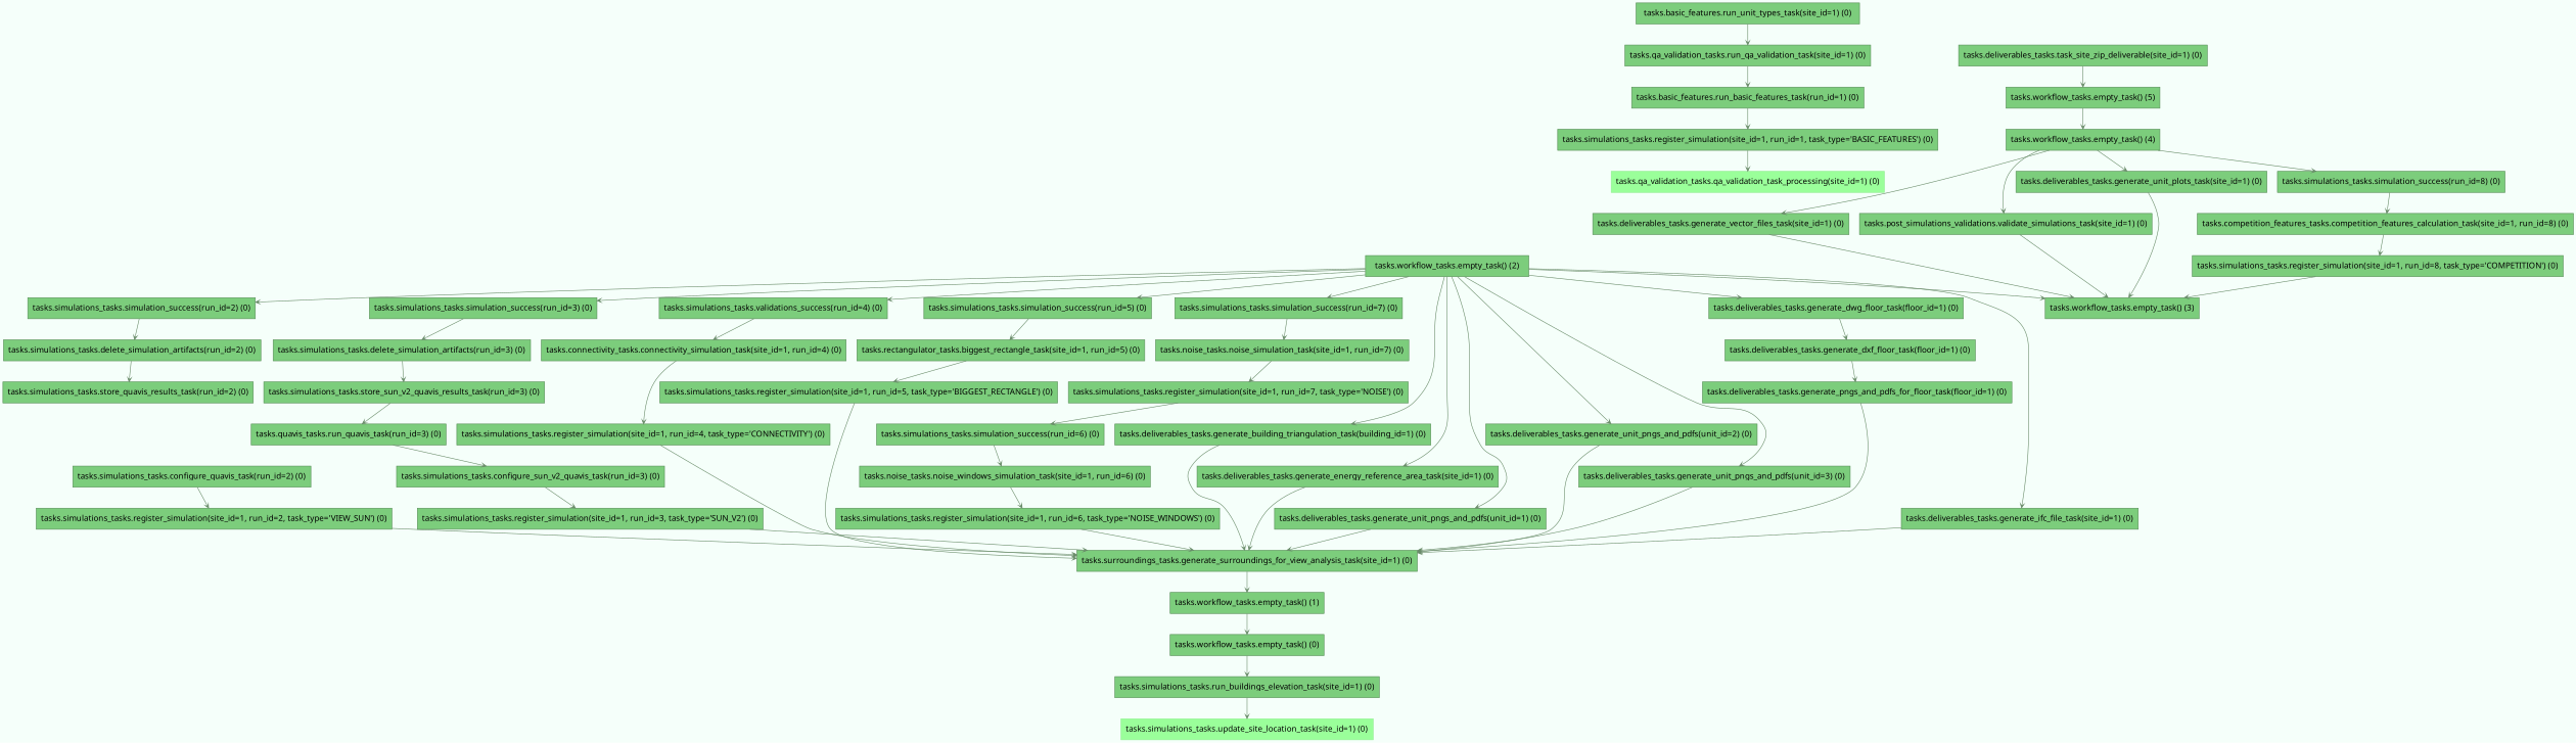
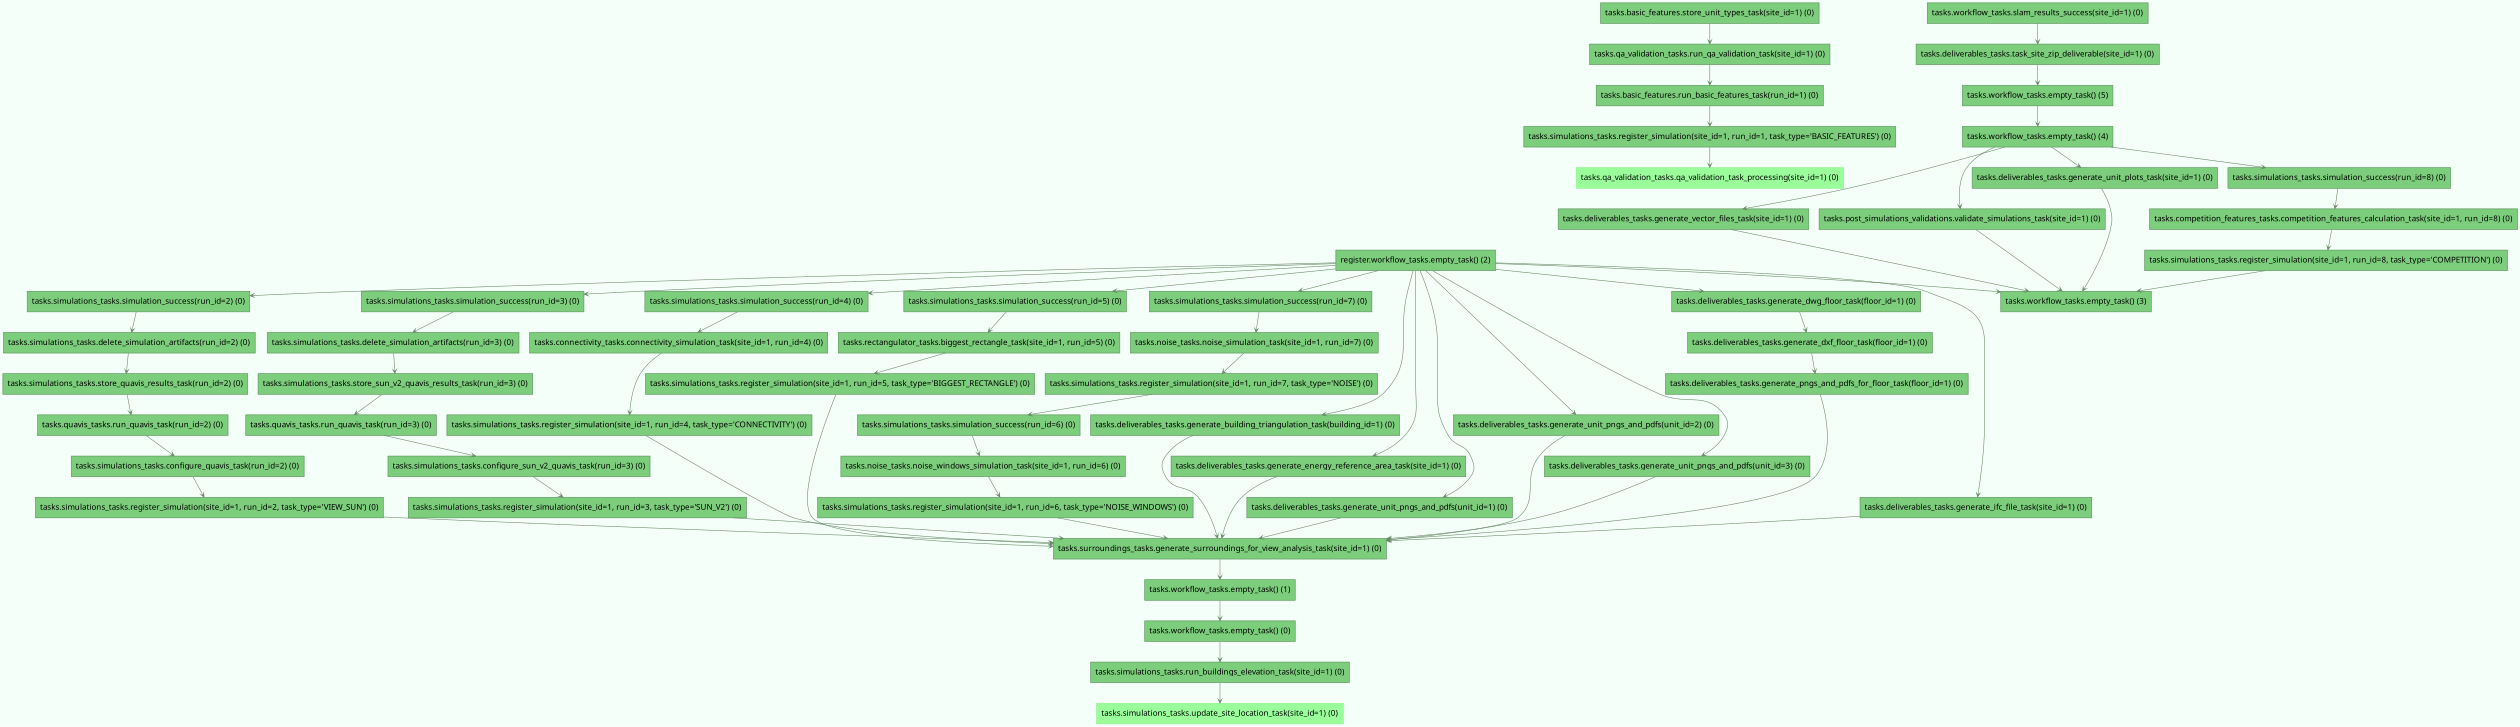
  digraph {
    arrowhead=vee
    bgcolor=mintcream
    fontname=HelveticaNeue
    root=None
    shape=box
    style=filled
    node [arrowhead=vee color=palegreen4 fillcolor=palegreen3 fontname=HelveticaNeue shape=box style=filled]
    edge [arrowcolor=black arrowhead=vee arrowsize=0.7 color=darkseagreen4 fontname=HelveticaNeue shape=box style=filled]
    "tasks.qa_validation_tasks.qa_validation_task_processing(site_id=1) (0)" [color=palegreen2 fillcolor=palegreen1]
    "tasks.simulations_tasks.register_simulation(site_id=1, run_id=1, task_type='BASIC_FEATURES') (0)"
    "tasks.basic_features.run_basic_features_task(run_id=1) (0)"
    "tasks.qa_validation_tasks.run_qa_validation_task(site_id=1) (0)"
-   "tasks.basic_features.run_unit_types_task(site_id=1) (0)"
+   "tasks.basic_features.run_unit_types_task(site_id=1) (0)" [label="tasks.basic_features.store_unit_types_task(site_id=1) (0)"]
    "tasks.simulations_tasks.update_site_location_task(site_id=1) (0)" [color=palegreen2 fillcolor=palegreen1]
    "tasks.simulations_tasks.run_buildings_elevation_task(site_id=1) (0)"
    "tasks.workflow_tasks.empty_task() (0)"
    "tasks.workflow_tasks.empty_task() (1)"
    "tasks.surroundings_tasks.generate_surroundings_for_view_analysis_task(site_id=1) (0)"
    "tasks.simulations_tasks.register_simulation(site_id=1, run_id=2, task_type='VIEW_SUN') (0)"
    "tasks.simulations_tasks.configure_quavis_task(run_id=2) (0)"
+   "tasks.quavis_tasks.run_quavis_task(run_id=2) (0)"
    "tasks.simulations_tasks.store_quavis_results_task(run_id=2) (0)"
    "tasks.simulations_tasks.delete_simulation_artifacts(run_id=2) (0)"
    "tasks.simulations_tasks.simulation_success(run_id=2) (0)"
    "tasks.simulations_tasks.register_simulation(site_id=1, run_id=3, task_type='SUN_V2') (0)"
    "tasks.simulations_tasks.configure_sun_v2_quavis_task(run_id=3) (0)"
    "tasks.quavis_tasks.run_quavis_task(run_id=3) (0)"
    "tasks.simulations_tasks.store_sun_v2_quavis_results_task(run_id=3) (0)"
    "tasks.simulations_tasks.delete_simulation_artifacts(run_id=3) (0)"
    "tasks.simulations_tasks.simulation_success(run_id=3) (0)"
    "tasks.simulations_tasks.register_simulation(site_id=1, run_id=4, task_type='CONNECTIVITY') (0)"
    "tasks.connectivity_tasks.connectivity_simulation_task(site_id=1, run_id=4) (0)"
-   "tasks.simulations_tasks.simulation_success(run_id=4) (0)" [label="tasks.simulations_tasks.validations_success(run_id=4) (0)"]
+   "tasks.simulations_tasks.simulation_success(run_id=4) (0)"
    "tasks.simulations_tasks.register_simulation(site_id=1, run_id=5, task_type='BIGGEST_RECTANGLE') (0)"
    "tasks.rectangulator_tasks.biggest_rectangle_task(site_id=1, run_id=5) (0)"
    "tasks.simulations_tasks.simulation_success(run_id=5) (0)"
    "tasks.simulations_tasks.register_simulation(site_id=1, run_id=6, task_type='NOISE_WINDOWS') (0)"
    "tasks.noise_tasks.noise_windows_simulation_task(site_id=1, run_id=6) (0)"
    "tasks.simulations_tasks.simulation_success(run_id=6) (0)"
    "tasks.simulations_tasks.register_simulation(site_id=1, run_id=7, task_type='NOISE') (0)"
    "tasks.noise_tasks.noise_simulation_task(site_id=1, run_id=7) (0)"
    "tasks.simulations_tasks.simulation_success(run_id=7) (0)"
    "tasks.deliverables_tasks.generate_building_triangulation_task(building_id=1) (0)"
    "tasks.deliverables_tasks.generate_energy_reference_area_task(site_id=1) (0)"
    "tasks.deliverables_tasks.generate_unit_pngs_and_pdfs(unit_id=1) (0)"
    "tasks.deliverables_tasks.generate_unit_pngs_and_pdfs(unit_id=2) (0)"
    "tasks.deliverables_tasks.generate_unit_pngs_and_pdfs(unit_id=3) (0)"
    "tasks.deliverables_tasks.generate_pngs_and_pdfs_for_floor_task(floor_id=1) (0)"
    "tasks.deliverables_tasks.generate_dxf_floor_task(floor_id=1) (0)"
    "tasks.deliverables_tasks.generate_dwg_floor_task(floor_id=1) (0)"
    "tasks.deliverables_tasks.generate_ifc_file_task(site_id=1) (0)"
-   "tasks.workflow_tasks.empty_task() (2)"
+   "tasks.workflow_tasks.empty_task() (2)" [label="register.workflow_tasks.empty_task() (2)"]
    "tasks.workflow_tasks.empty_task() (3)"
    "tasks.deliverables_tasks.generate_vector_files_task(site_id=1) (0)"
    "tasks.post_simulations_validations.validate_simulations_task(site_id=1) (0)"
    "tasks.deliverables_tasks.generate_unit_plots_task(site_id=1) (0)"
    "tasks.simulations_tasks.register_simulation(site_id=1, run_id=8, task_type='COMPETITION') (0)"
    "tasks.competition_features_tasks.competition_features_calculation_task(site_id=1, run_id=8) (0)"
    "tasks.simulations_tasks.simulation_success(run_id=8) (0)"
    "tasks.workflow_tasks.empty_task() (4)"
    "tasks.workflow_tasks.empty_task() (5)"
    "tasks.deliverables_tasks.task_site_zip_deliverable(site_id=1) (0)"
+   "tasks.workflow_tasks.slam_results_success(site_id=1) (0)"
    "tasks.simulations_tasks.register_simulation(site_id=1, run_id=1, task_type='BASIC_FEATURES') (0)" -> "tasks.qa_validation_tasks.qa_validation_task_processing(site_id=1) (0)"
    "tasks.basic_features.run_basic_features_task(run_id=1) (0)" -> "tasks.simulations_tasks.register_simulation(site_id=1, run_id=1, task_type='BASIC_FEATURES') (0)"
    "tasks.qa_validation_tasks.run_qa_validation_task(site_id=1) (0)" -> "tasks.basic_features.run_basic_features_task(run_id=1) (0)"
    "tasks.basic_features.run_unit_types_task(site_id=1) (0)" -> "tasks.qa_validation_tasks.run_qa_validation_task(site_id=1) (0)"
    "tasks.simulations_tasks.run_buildings_elevation_task(site_id=1) (0)" -> "tasks.simulations_tasks.update_site_location_task(site_id=1) (0)"
    "tasks.workflow_tasks.empty_task() (0)" -> "tasks.simulations_tasks.run_buildings_elevation_task(site_id=1) (0)"
    "tasks.workflow_tasks.empty_task() (1)" -> "tasks.workflow_tasks.empty_task() (0)"
    "tasks.surroundings_tasks.generate_surroundings_for_view_analysis_task(site_id=1) (0)" -> "tasks.workflow_tasks.empty_task() (1)"
    "tasks.simulations_tasks.register_simulation(site_id=1, run_id=2, task_type='VIEW_SUN') (0)" -> "tasks.surroundings_tasks.generate_surroundings_for_view_analysis_task(site_id=1) (0)"
    "tasks.simulations_tasks.configure_quavis_task(run_id=2) (0)" -> "tasks.simulations_tasks.register_simulation(site_id=1, run_id=2, task_type='VIEW_SUN') (0)"
+   "tasks.quavis_tasks.run_quavis_task(run_id=2) (0)" -> "tasks.simulations_tasks.configure_quavis_task(run_id=2) (0)"
+   "tasks.simulations_tasks.store_quavis_results_task(run_id=2) (0)" -> "tasks.quavis_tasks.run_quavis_task(run_id=2) (0)"
    "tasks.simulations_tasks.delete_simulation_artifacts(run_id=2) (0)" -> "tasks.simulations_tasks.store_quavis_results_task(run_id=2) (0)"
    "tasks.simulations_tasks.simulation_success(run_id=2) (0)" -> "tasks.simulations_tasks.delete_simulation_artifacts(run_id=2) (0)"
    "tasks.simulations_tasks.register_simulation(site_id=1, run_id=3, task_type='SUN_V2') (0)" -> "tasks.surroundings_tasks.generate_surroundings_for_view_analysis_task(site_id=1) (0)"
    "tasks.simulations_tasks.configure_sun_v2_quavis_task(run_id=3) (0)" -> "tasks.simulations_tasks.register_simulation(site_id=1, run_id=3, task_type='SUN_V2') (0)"
    "tasks.quavis_tasks.run_quavis_task(run_id=3) (0)" -> "tasks.simulations_tasks.configure_sun_v2_quavis_task(run_id=3) (0)"
    "tasks.simulations_tasks.store_sun_v2_quavis_results_task(run_id=3) (0)" -> "tasks.quavis_tasks.run_quavis_task(run_id=3) (0)"
    "tasks.simulations_tasks.delete_simulation_artifacts(run_id=3) (0)" -> "tasks.simulations_tasks.store_sun_v2_quavis_results_task(run_id=3) (0)"
    "tasks.simulations_tasks.simulation_success(run_id=3) (0)" -> "tasks.simulations_tasks.delete_simulation_artifacts(run_id=3) (0)"
    "tasks.simulations_tasks.register_simulation(site_id=1, run_id=4, task_type='CONNECTIVITY') (0)" -> "tasks.surroundings_tasks.generate_surroundings_for_view_analysis_task(site_id=1) (0)"
    "tasks.connectivity_tasks.connectivity_simulation_task(site_id=1, run_id=4) (0)" -> "tasks.simulations_tasks.register_simulation(site_id=1, run_id=4, task_type='CONNECTIVITY') (0)"
    "tasks.simulations_tasks.simulation_success(run_id=4) (0)" -> "tasks.connectivity_tasks.connectivity_simulation_task(site_id=1, run_id=4) (0)"
    "tasks.simulations_tasks.register_simulation(site_id=1, run_id=5, task_type='BIGGEST_RECTANGLE') (0)" -> "tasks.surroundings_tasks.generate_surroundings_for_view_analysis_task(site_id=1) (0)"
    "tasks.rectangulator_tasks.biggest_rectangle_task(site_id=1, run_id=5) (0)" -> "tasks.simulations_tasks.register_simulation(site_id=1, run_id=5, task_type='BIGGEST_RECTANGLE') (0)"
    "tasks.simulations_tasks.simulation_success(run_id=5) (0)" -> "tasks.rectangulator_tasks.biggest_rectangle_task(site_id=1, run_id=5) (0)"
    "tasks.simulations_tasks.register_simulation(site_id=1, run_id=6, task_type='NOISE_WINDOWS') (0)" -> "tasks.surroundings_tasks.generate_surroundings_for_view_analysis_task(site_id=1) (0)"
    "tasks.noise_tasks.noise_windows_simulation_task(site_id=1, run_id=6) (0)" -> "tasks.simulations_tasks.register_simulation(site_id=1, run_id=6, task_type='NOISE_WINDOWS') (0)"
    "tasks.simulations_tasks.simulation_success(run_id=6) (0)" -> "tasks.noise_tasks.noise_windows_simulation_task(site_id=1, run_id=6) (0)"
    "tasks.simulations_tasks.register_simulation(site_id=1, run_id=7, task_type='NOISE') (0)" -> "tasks.simulations_tasks.simulation_success(run_id=6) (0)"
    "tasks.noise_tasks.noise_simulation_task(site_id=1, run_id=7) (0)" -> "tasks.simulations_tasks.register_simulation(site_id=1, run_id=7, task_type='NOISE') (0)"
    "tasks.simulations_tasks.simulation_success(run_id=7) (0)" -> "tasks.noise_tasks.noise_simulation_task(site_id=1, run_id=7) (0)"
    "tasks.deliverables_tasks.generate_building_triangulation_task(building_id=1) (0)" -> "tasks.surroundings_tasks.generate_surroundings_for_view_analysis_task(site_id=1) (0)"
    "tasks.deliverables_tasks.generate_energy_reference_area_task(site_id=1) (0)" -> "tasks.surroundings_tasks.generate_surroundings_for_view_analysis_task(site_id=1) (0)"
    "tasks.deliverables_tasks.generate_unit_pngs_and_pdfs(unit_id=1) (0)" -> "tasks.surroundings_tasks.generate_surroundings_for_view_analysis_task(site_id=1) (0)"
    "tasks.deliverables_tasks.generate_unit_pngs_and_pdfs(unit_id=2) (0)" -> "tasks.surroundings_tasks.generate_surroundings_for_view_analysis_task(site_id=1) (0)"
    "tasks.deliverables_tasks.generate_unit_pngs_and_pdfs(unit_id=3) (0)" -> "tasks.surroundings_tasks.generate_surroundings_for_view_analysis_task(site_id=1) (0)"
    "tasks.deliverables_tasks.generate_pngs_and_pdfs_for_floor_task(floor_id=1) (0)" -> "tasks.surroundings_tasks.generate_surroundings_for_view_analysis_task(site_id=1) (0)"
    "tasks.deliverables_tasks.generate_dxf_floor_task(floor_id=1) (0)" -> "tasks.deliverables_tasks.generate_pngs_and_pdfs_for_floor_task(floor_id=1) (0)"
    "tasks.deliverables_tasks.generate_dwg_floor_task(floor_id=1) (0)" -> "tasks.deliverables_tasks.generate_dxf_floor_task(floor_id=1) (0)"
    "tasks.deliverables_tasks.generate_ifc_file_task(site_id=1) (0)" -> "tasks.surroundings_tasks.generate_surroundings_for_view_analysis_task(site_id=1) (0)"
    "tasks.workflow_tasks.empty_task() (2)" -> "tasks.simulations_tasks.simulation_success(run_id=2) (0)"
    "tasks.workflow_tasks.empty_task() (2)" -> "tasks.simulations_tasks.simulation_success(run_id=3) (0)"
    "tasks.workflow_tasks.empty_task() (2)" -> "tasks.simulations_tasks.simulation_success(run_id=4) (0)"
    "tasks.workflow_tasks.empty_task() (2)" -> "tasks.simulations_tasks.simulation_success(run_id=5) (0)"
    "tasks.workflow_tasks.empty_task() (2)" -> "tasks.simulations_tasks.simulation_success(run_id=7) (0)"
    "tasks.workflow_tasks.empty_task() (2)" -> "tasks.deliverables_tasks.generate_building_triangulation_task(building_id=1) (0)"
    "tasks.workflow_tasks.empty_task() (2)" -> "tasks.deliverables_tasks.generate_energy_reference_area_task(site_id=1) (0)"
    "tasks.workflow_tasks.empty_task() (2)" -> "tasks.deliverables_tasks.generate_unit_pngs_and_pdfs(unit_id=1) (0)"
    "tasks.workflow_tasks.empty_task() (2)" -> "tasks.deliverables_tasks.generate_unit_pngs_and_pdfs(unit_id=2) (0)"
    "tasks.workflow_tasks.empty_task() (2)" -> "tasks.deliverables_tasks.generate_unit_pngs_and_pdfs(unit_id=3) (0)"
    "tasks.workflow_tasks.empty_task() (2)" -> "tasks.deliverables_tasks.generate_dwg_floor_task(floor_id=1) (0)"
    "tasks.workflow_tasks.empty_task() (2)" -> "tasks.deliverables_tasks.generate_ifc_file_task(site_id=1) (0)"
    "tasks.workflow_tasks.empty_task() (2)" -> "tasks.workflow_tasks.empty_task() (3)"
    "tasks.deliverables_tasks.generate_vector_files_task(site_id=1) (0)" -> "tasks.workflow_tasks.empty_task() (3)"
    "tasks.post_simulations_validations.validate_simulations_task(site_id=1) (0)" -> "tasks.workflow_tasks.empty_task() (3)"
    "tasks.deliverables_tasks.generate_unit_plots_task(site_id=1) (0)" -> "tasks.workflow_tasks.empty_task() (3)"
    "tasks.simulations_tasks.register_simulation(site_id=1, run_id=8, task_type='COMPETITION') (0)" -> "tasks.workflow_tasks.empty_task() (3)"
    "tasks.competition_features_tasks.competition_features_calculation_task(site_id=1, run_id=8) (0)" -> "tasks.simulations_tasks.register_simulation(site_id=1, run_id=8, task_type='COMPETITION') (0)"
    "tasks.simulations_tasks.simulation_success(run_id=8) (0)" -> "tasks.competition_features_tasks.competition_features_calculation_task(site_id=1, run_id=8) (0)"
    "tasks.workflow_tasks.empty_task() (4)" -> "tasks.deliverables_tasks.generate_vector_files_task(site_id=1) (0)"
    "tasks.workflow_tasks.empty_task() (4)" -> "tasks.post_simulations_validations.validate_simulations_task(site_id=1) (0)"
    "tasks.workflow_tasks.empty_task() (4)" -> "tasks.deliverables_tasks.generate_unit_plots_task(site_id=1) (0)"
    "tasks.workflow_tasks.empty_task() (4)" -> "tasks.simulations_tasks.simulation_success(run_id=8) (0)"
    "tasks.workflow_tasks.empty_task() (5)" -> "tasks.workflow_tasks.empty_task() (4)"
    "tasks.deliverables_tasks.task_site_zip_deliverable(site_id=1) (0)" -> "tasks.workflow_tasks.empty_task() (5)"
+   "tasks.workflow_tasks.slam_results_success(site_id=1) (0)" -> "tasks.deliverables_tasks.task_site_zip_deliverable(site_id=1) (0)"
  }
